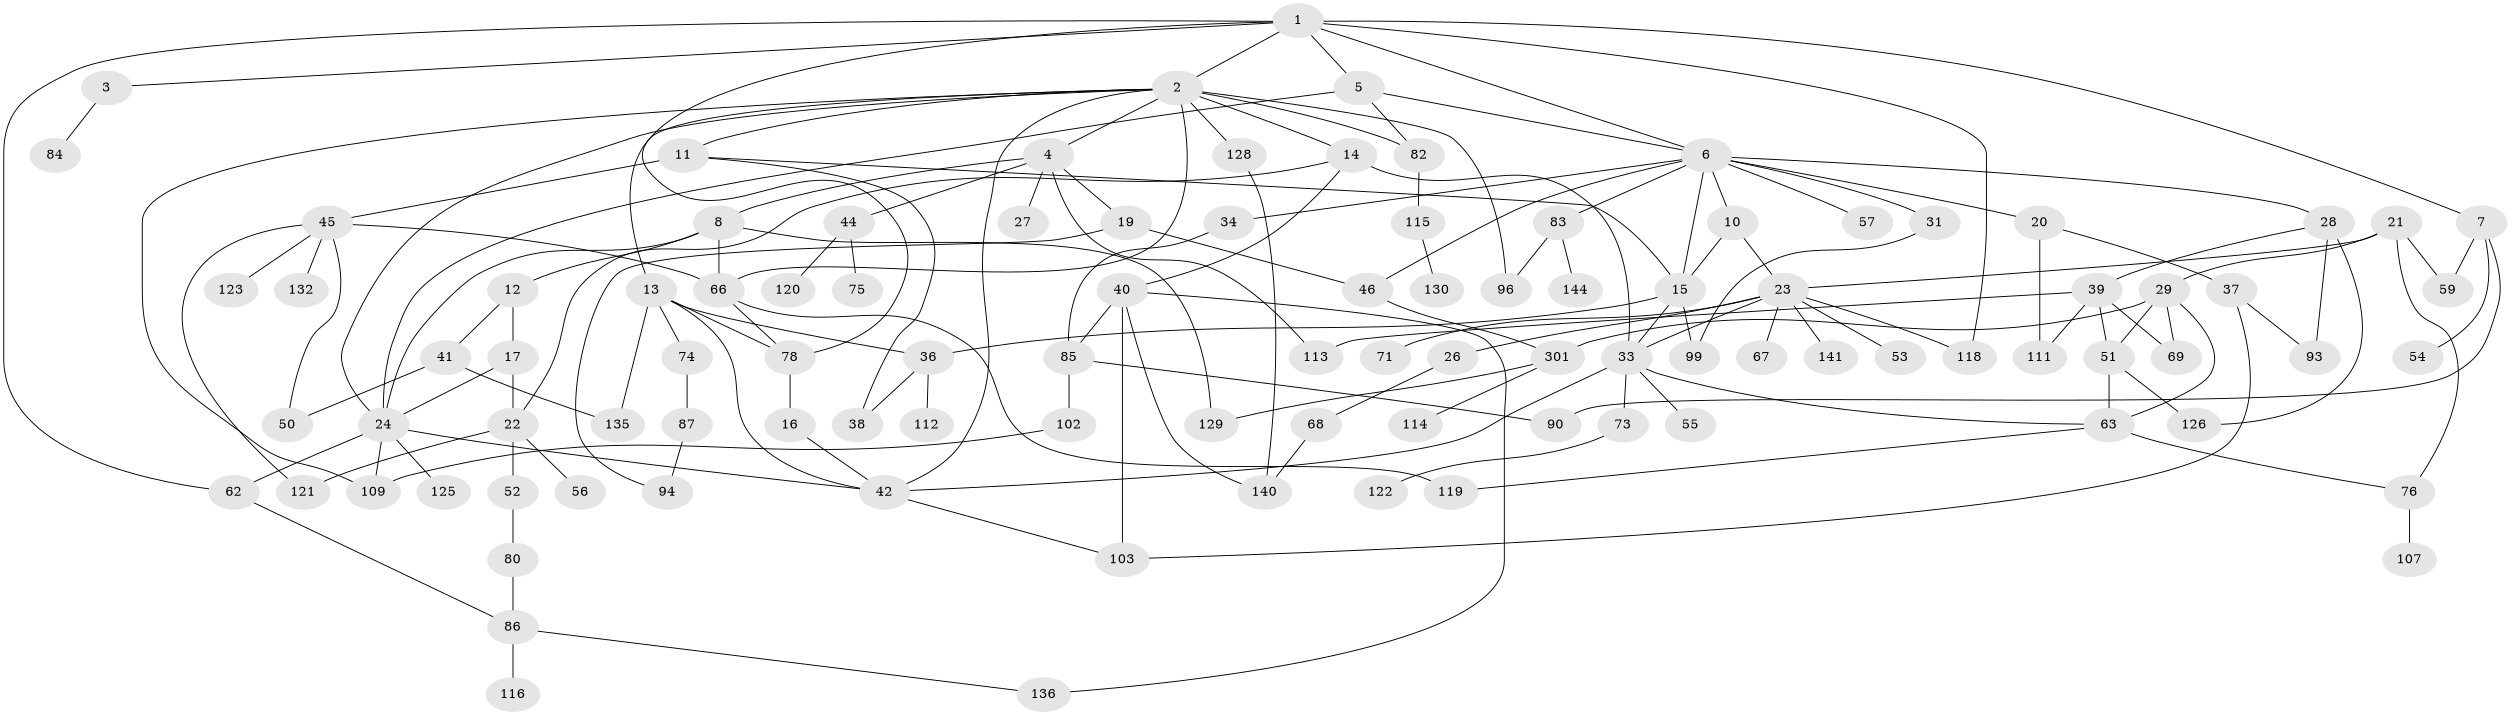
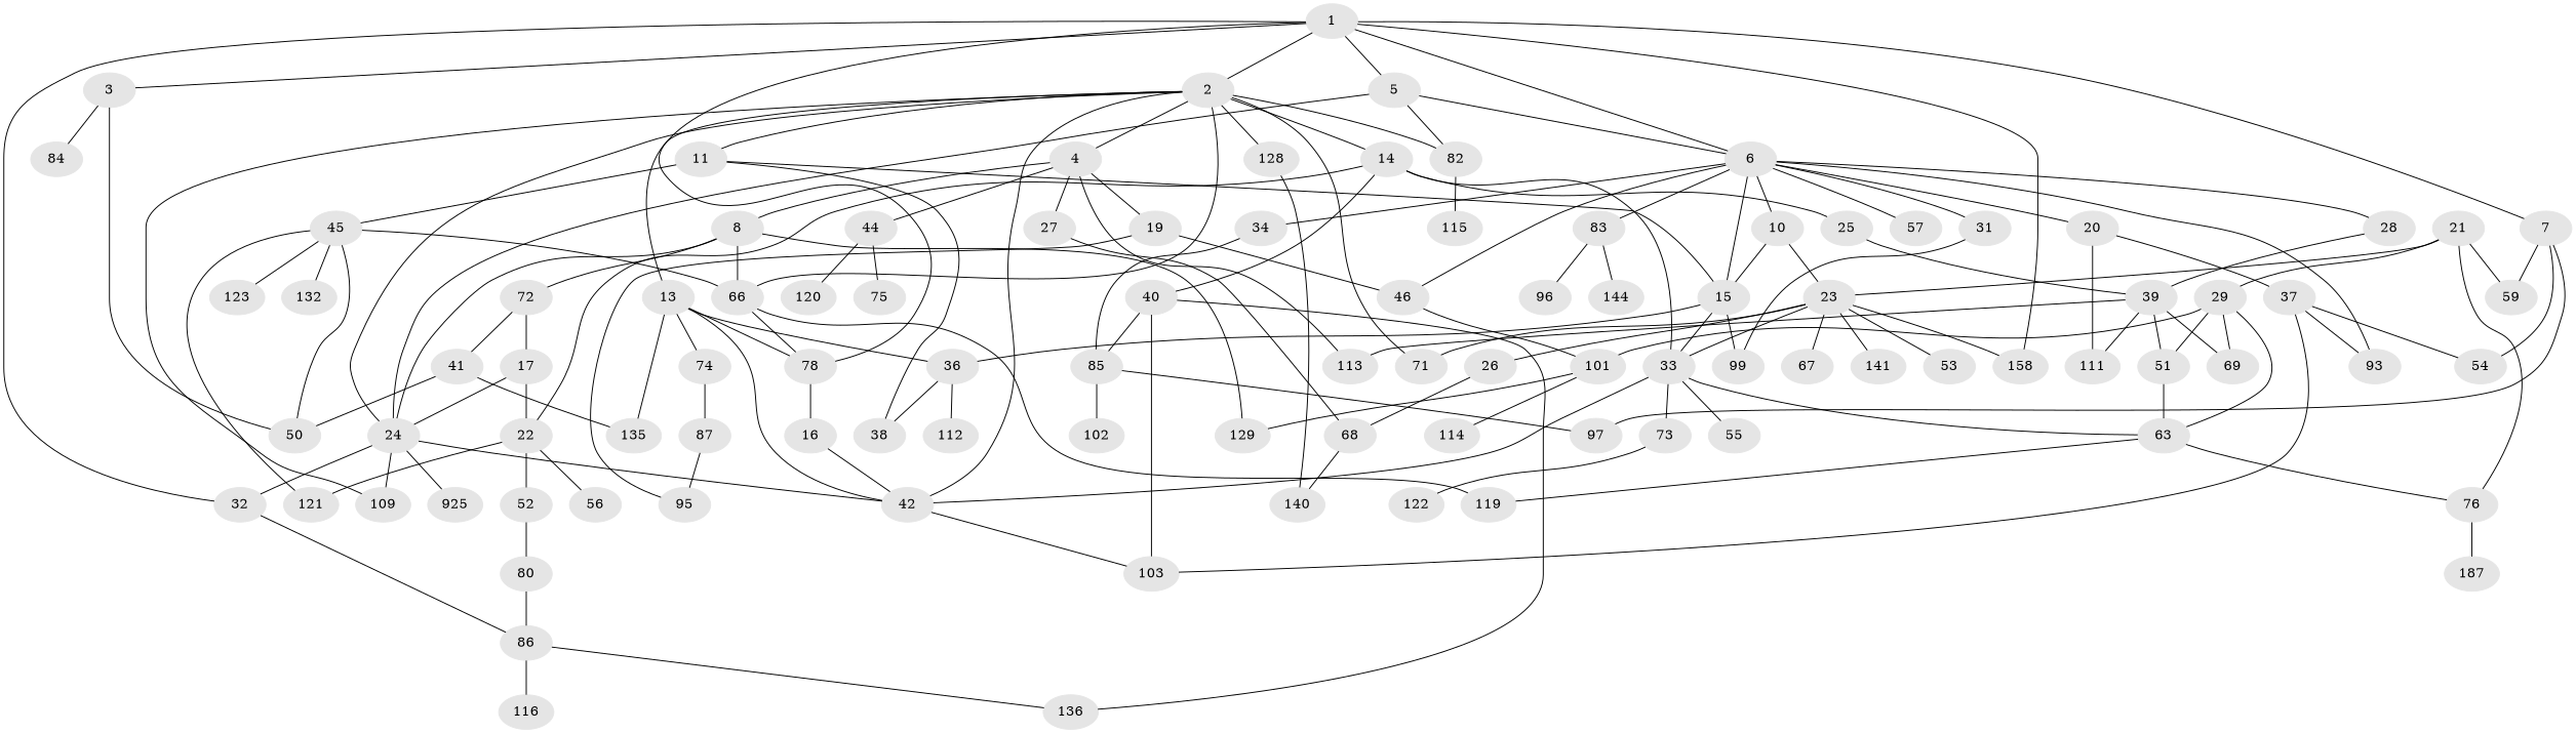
  graph {
    node [color=gray90 style=filled]
    1 [super="+79"]
    2 [super="+100"]
    3
    5 [super="+60"]
    6 [super="+9"]
    7 [super="+30"]
-   32 [super="+89" label=62]
+   32 [super="+89"]
    78 [super="+106"]
-   118
+   118 [label=158]
    4 [super="+18"]
    11 [super="+43"]
    13 [super="+138"]
    14 [super="+108"]
    24 [super="+92"]
    42 [super="+139"]
    66 [super="+105"]
    71 [super="+98"]
    82
    109
    128
    50 [super="+58"]
    84
    10
    15 [super="+137"]
    20
    28 [super="+124"]
    31 [super="+61"]
    34
    46
    57 [super="+97"]
    83
    54
    59
-   90 [super="+110"]
+   90 [super="+110" label=97]
    86
    16
    8
    19 [super="+35"]
    27
    44
    113
    38
    n43 [label=45 super="+88"]
    36 [super="+72"]
    74
    135
    22 [super="+49"]
+   25
    33 [super="+48"]
    40
-   125
+   125 [label=925]
    103 [super="+127"]
    119
    115
    140
-   12
+   12 [label=72]
    129 [super="+134"]
-   95 [label=94]
+   95
    68 [super="+81"]
    75
    120
    23 [super="+133"]
    99
    37 [super="+70"]
    111
    39 [super="+64"]
    93
-   126
    85 [super="+91"]
-   101 [super="+131" label=301]
+   101 [super="+131"]
    96
    n72 [label=144]
    17
    41 [super="+62"]
    26
    53
    67
    141
    21 [super="+94"]
    29 [super="+45"]
    76
    121
    123
    132
    112
    87
    52 [super="+117"]
    56 [super="+65"]
    63 [super="+77"]
    55
    73
    136
    51
    69
-   107
+   107 [label=187]
    80
    114
    116
    122
    102
-   130
    1 -- 2
    1 -- 3
    1 -- 5
    1 -- 6
    1 -- 7
    1 -- 32
    1 -- 78
    1 -- 118
    2 -- 4
    2 -- 11
    2 -- 13
    2 -- 14
    2 -- 24
    2 -- 42
    2 -- 66
-   2 -- 96
+   2 -- 71
    2 -- 82
    2 -- 109
    2 -- 128
+   3 -- 50
    3 -- 84
    5 -- 6
    5 -- 24
    5 -- 82
    6 -- 10
    6 -- 15
    6 -- 20
    6 -- 28
    6 -- 31
    6 -- 34
    6 -- 46
    6 -- 57
    6 -- 83
    7 -- 54
    7 -- 59
    7 -- 90
    32 -- 86
    78 -- 16
    4 -- 8
    4 -- 19
    4 -- 27
    4 -- 44
    4 -- 113
    11 -- 15
    11 -- 38
    11 -- n43
    13 -- 78
    13 -- 42
    13 -- 36
    13 -- 74
    13 -- 135
    14 -- 22
+   14 -- 25
    14 -- 33
    14 -- 40
    24 -- 32
    24 -- 42
    24 -- 109
    24 -- 125
    42 -- 103
    66 -- 78
    66 -- 119
    82 -- 115
    128 -- 140
    10 -- 15
    10 -- 23
    15 -- 36
    15 -- 33
    15 -- 99
    20 -- 37
    20 -- 111
    28 -- 39
-   28 -- 93
-   28 -- 126
+   6 -- 93
    31 -- 99
    34 -- 85
    46 -- 101
    83 -- 96
    83 -- n72
    86 -- 136
    86 -- 116
    16 -- 42
    8 -- 24
    8 -- 66
    8 -- 12
    8 -- 129
    19 -- 46
    19 -- 95
+   27 -- 68
    44 -- 75
    44 -- 120
    n43 -- 66
    n43 -- 50
    n43 -- 121
    n43 -- 123
    n43 -- 132
    36 -- 38
    36 -- 112
    74 -- 87
    22 -- 121
    22 -- 52
    22 -- 56
+   25 -- 39
    33 -- 42
    33 -- 63
    33 -- 55
    33 -- 73
    40 -- 103
-   40 -- 140
    40 -- 85
    40 -- 136
-   115 -- 130
    12 -- 17
    12 -- 41
    68 -- 140
    23 -- 118
    23 -- 71
    23 -- 33
    23 -- 26
    23 -- 53
    23 -- 67
    23 -- 141
+   37 -- 54
    37 -- 103
    37 -- 93
    39 -- 113
    39 -- 111
    39 -- 51
    39 -- 69
    85 -- 90
    85 -- 102
    101 -- 129
    101 -- 114
    17 -- 24
    17 -- 22
    41 -- 50
    41 -- 135
    26 -- 68
    21 -- 59
    21 -- 23
    21 -- 29
    21 -- 76
    29 -- 101
    29 -- 63
    29 -- 51
    29 -- 69
    76 -- 107
    87 -- 95
    52 -- 80
    63 -- 119
    63 -- 76
    73 -- 122
-   51 -- 126
    51 -- 63
    80 -- 86
-   102 -- 109
  }
